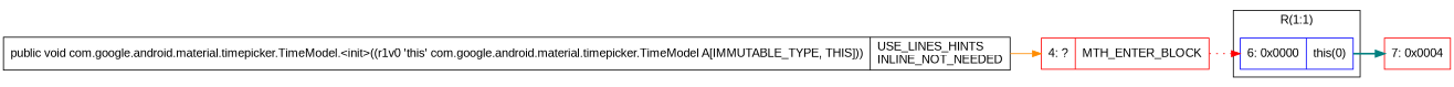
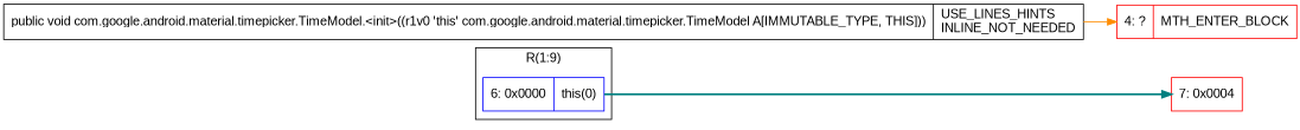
  digraph {
    fontname="Liberation Sans"
    rankdir=LR
    node [color=red fontname="Liberation Sans" shape=record]
    edge [fontname="Liberation Sans"]
    n1 [color=blue label="{6\:\ 0x0000|this(0)\l}"]
    n2 [label="{7\:\ 0x0004}"]
    n3 [label="{4\:\ ?|MTH_ENTER_BLOCK\l}"]
    n4 [label="{public void com.google.android.material.timepicker.TimeModel.\<init\>((r1v0 'this' com.google.android.material.timepicker.TimeModel A[IMMUTABLE_TYPE, THIS]))  | USE_LINES_HINTS\lINLINE_NOT_NEEDED\l}" color=""]
    subgraph cluster_1 {
-     label="R(1:1)"
+     label="R(1:9)"
      n1
    }
    n1 -> n2 [color=teal style=bold]
-   n3 -> n1 [color=red style=dotted]
    n4 -> n3 [color=darkorange style=solid]
  }
